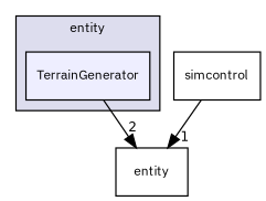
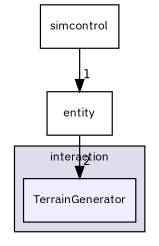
  digraph {
    compound=true
    fontname="IBM Plex Sans"
    node [fontname="IBM Plex Sans" fontsize=10 shape=box]
    edge [fontname="IBM Plex Sans" labeldistance=1.5 labelfontname=Helvetica labelfontsize=10]
    n1 [fillcolor="#eeeeff" label=TerrainGenerator pencolor=black style=filled]
    n2 [label=entity]
    n3 [label=simcontrol]
    subgraph cluster_1 {
      bgcolor="#ddddee"
      fontsize=10
-     label=entity
+     label=interaction
      pencolor=black
      n1
    }
-   n1 -> n2 [headlabel=2]
+   n2 -> n1 [headlabel=2]
    n3 -> n2 [headlabel=1]
  }
